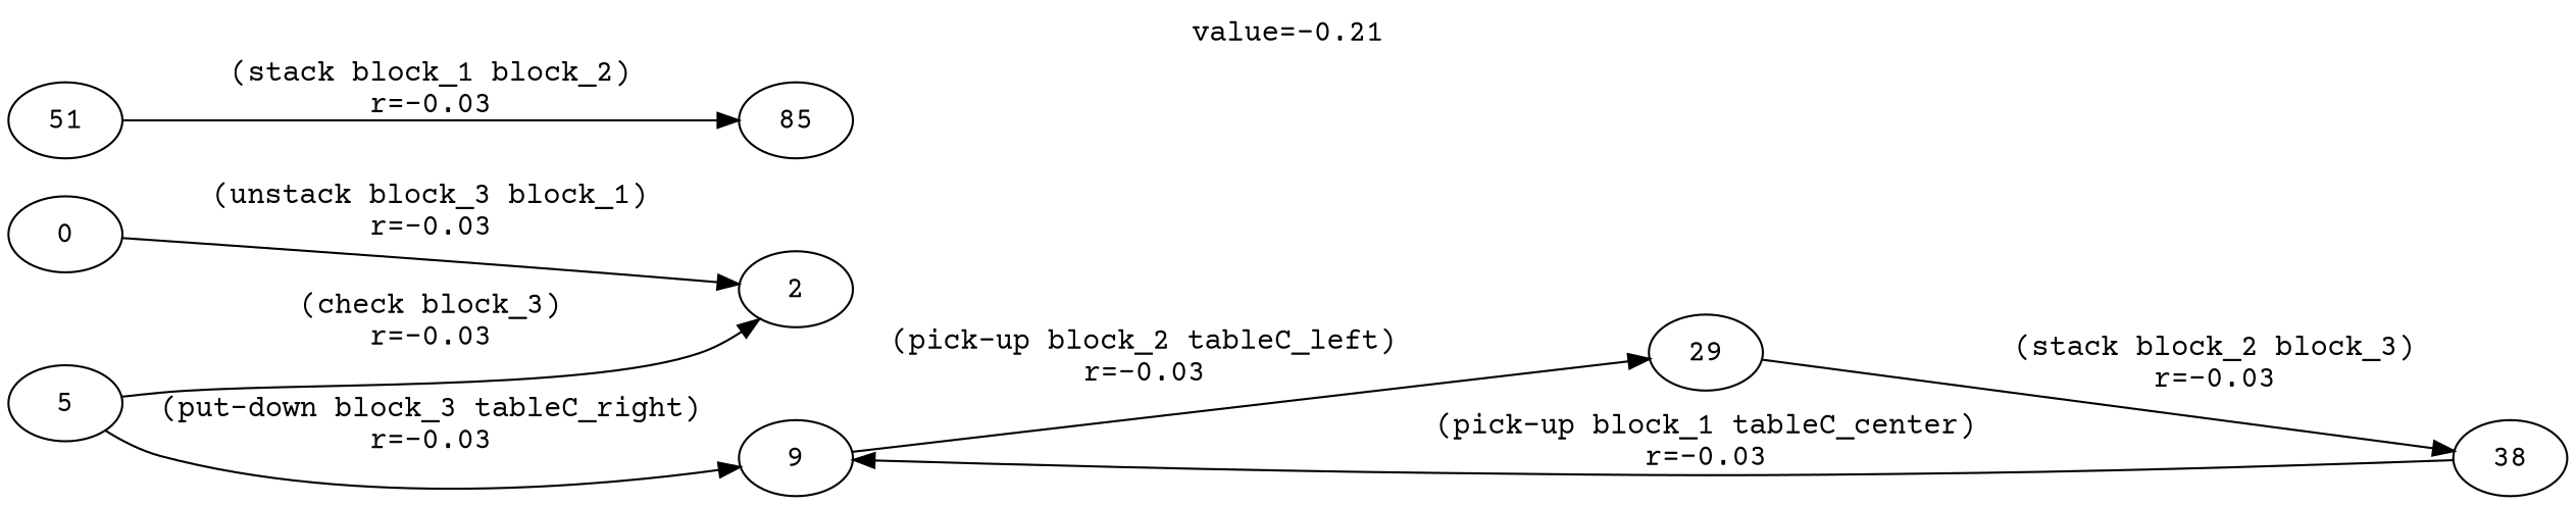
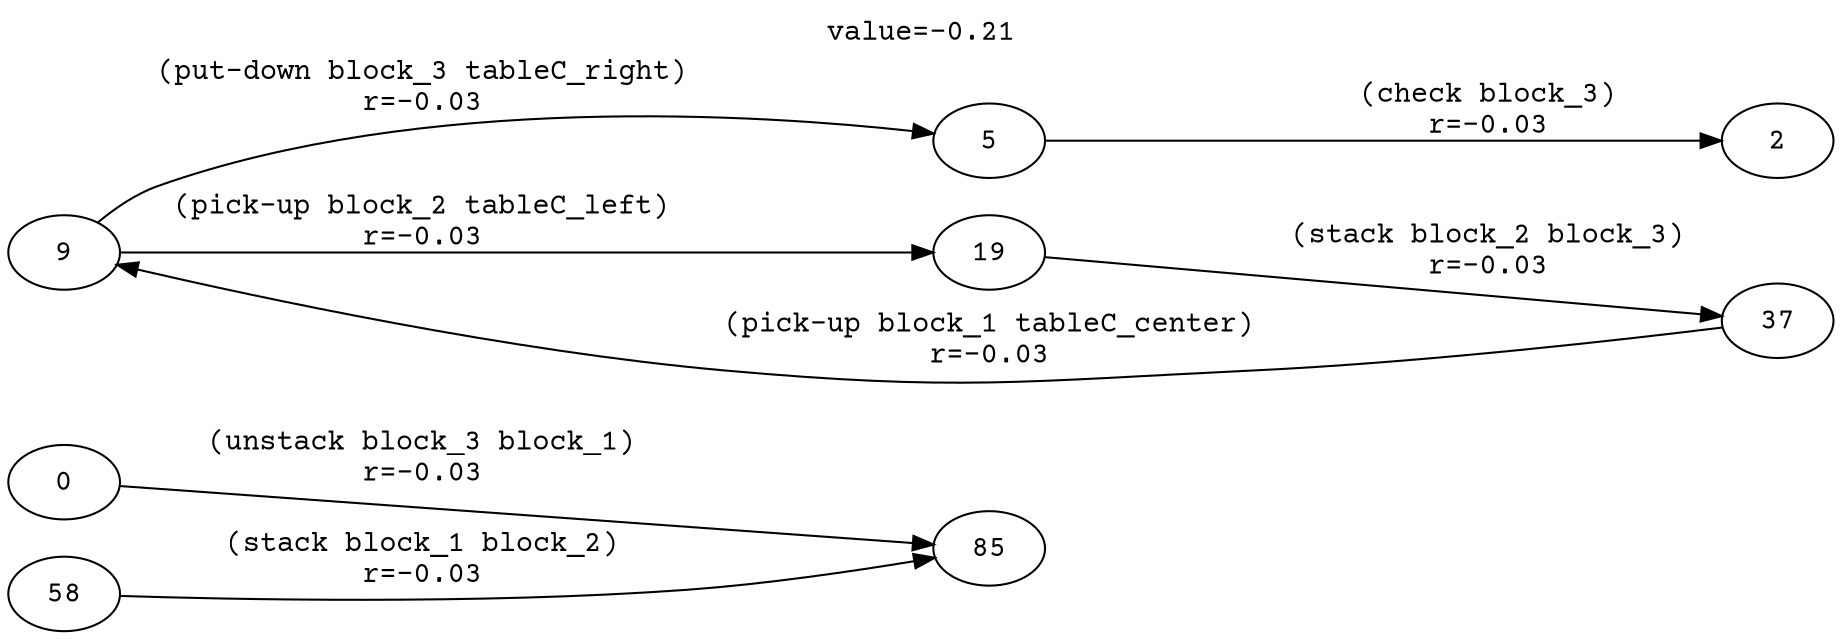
  digraph {
    fontname="Courier Prime"
    label="value=-0.21"
    labelloc=top
    rankdir=LR
    node [fontname="Courier Prime"]
    edge [fontname="Courier Prime"]
    0
    2
    5
    9
-   19 [label=29]
-   37 [label=38]
-   58 [label=51]
+   19
+   37
+   58
    85
-   0 -> 2 [label="(unstack block_3 block_1)\nr=-0.03"]
+   0 -> 85 [label="(unstack block_3 block_1)\nr=-0.03"]
    5 -> 2 [label="(check block_3)\nr=-0.03"]
-   5 -> 9 [label="(put-down block_3 tableC_right)\nr=-0.03"]
+   9 -> 5 [label="(put-down block_3 tableC_right)\nr=-0.03"]
    9 -> 19 [label="(pick-up block_2 tableC_left)\nr=-0.03"]
    19 -> 37 [label="(stack block_2 block_3)\nr=-0.03"]
    37 -> 9 [label="(pick-up block_1 tableC_center)\nr=-0.03"]
    58 -> 85 [label="(stack block_1 block_2)\nr=-0.03"]
  }
